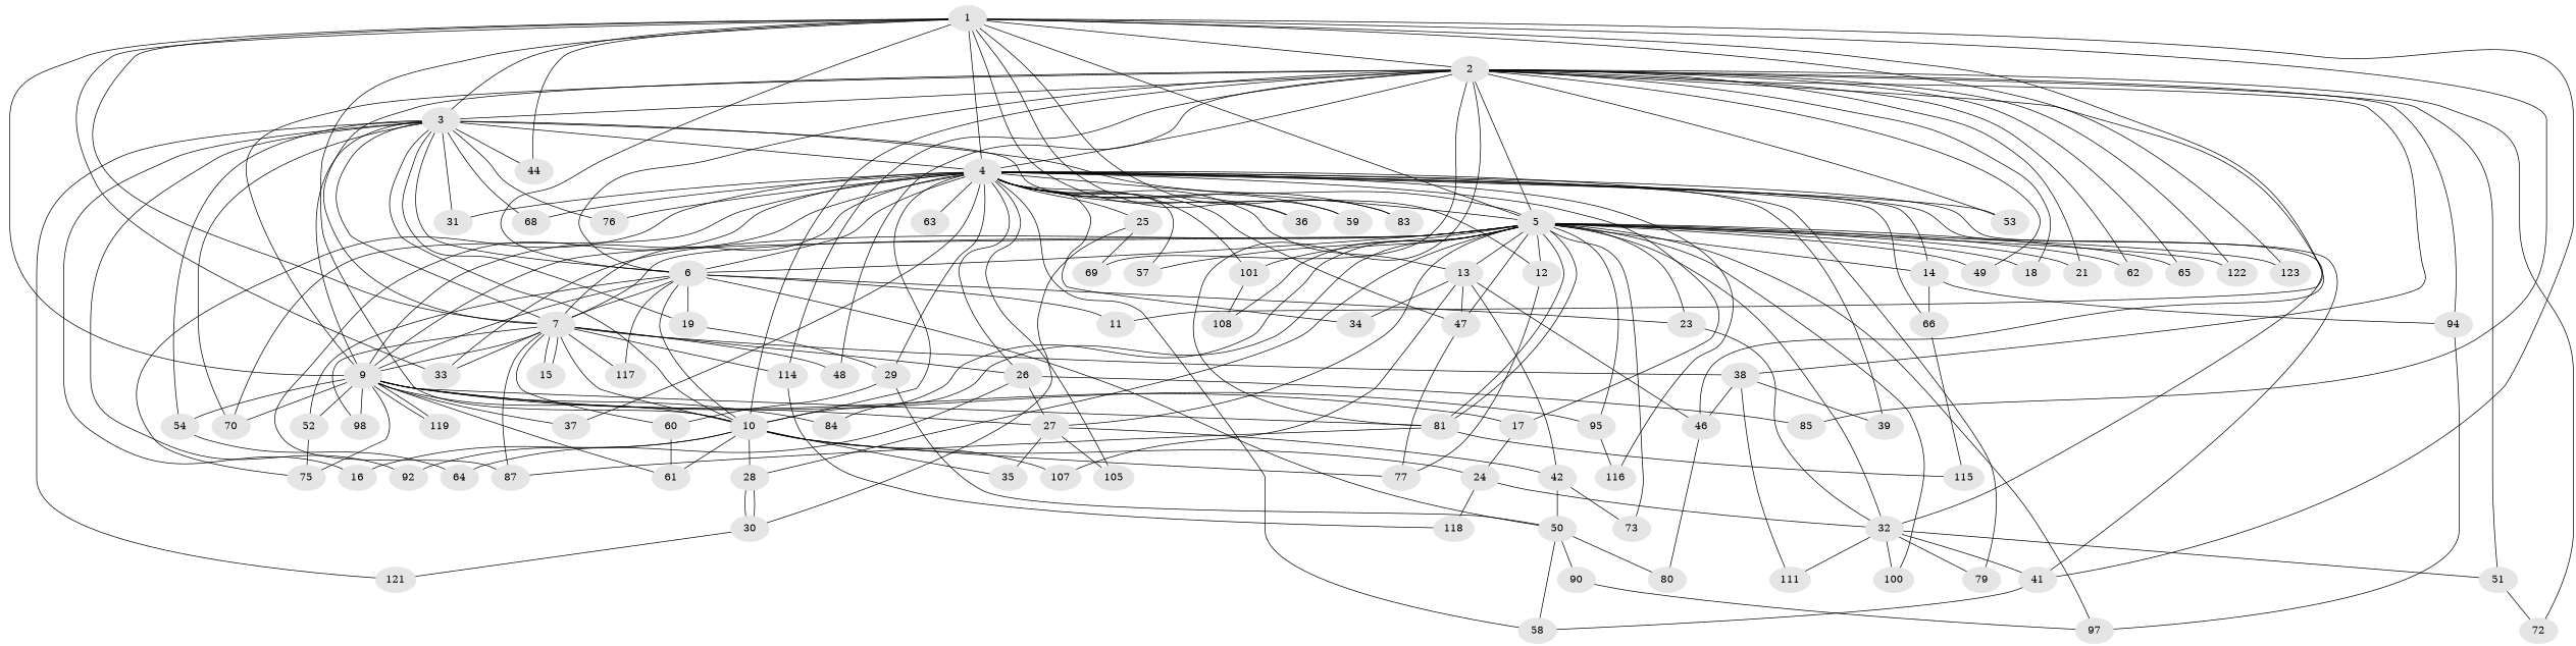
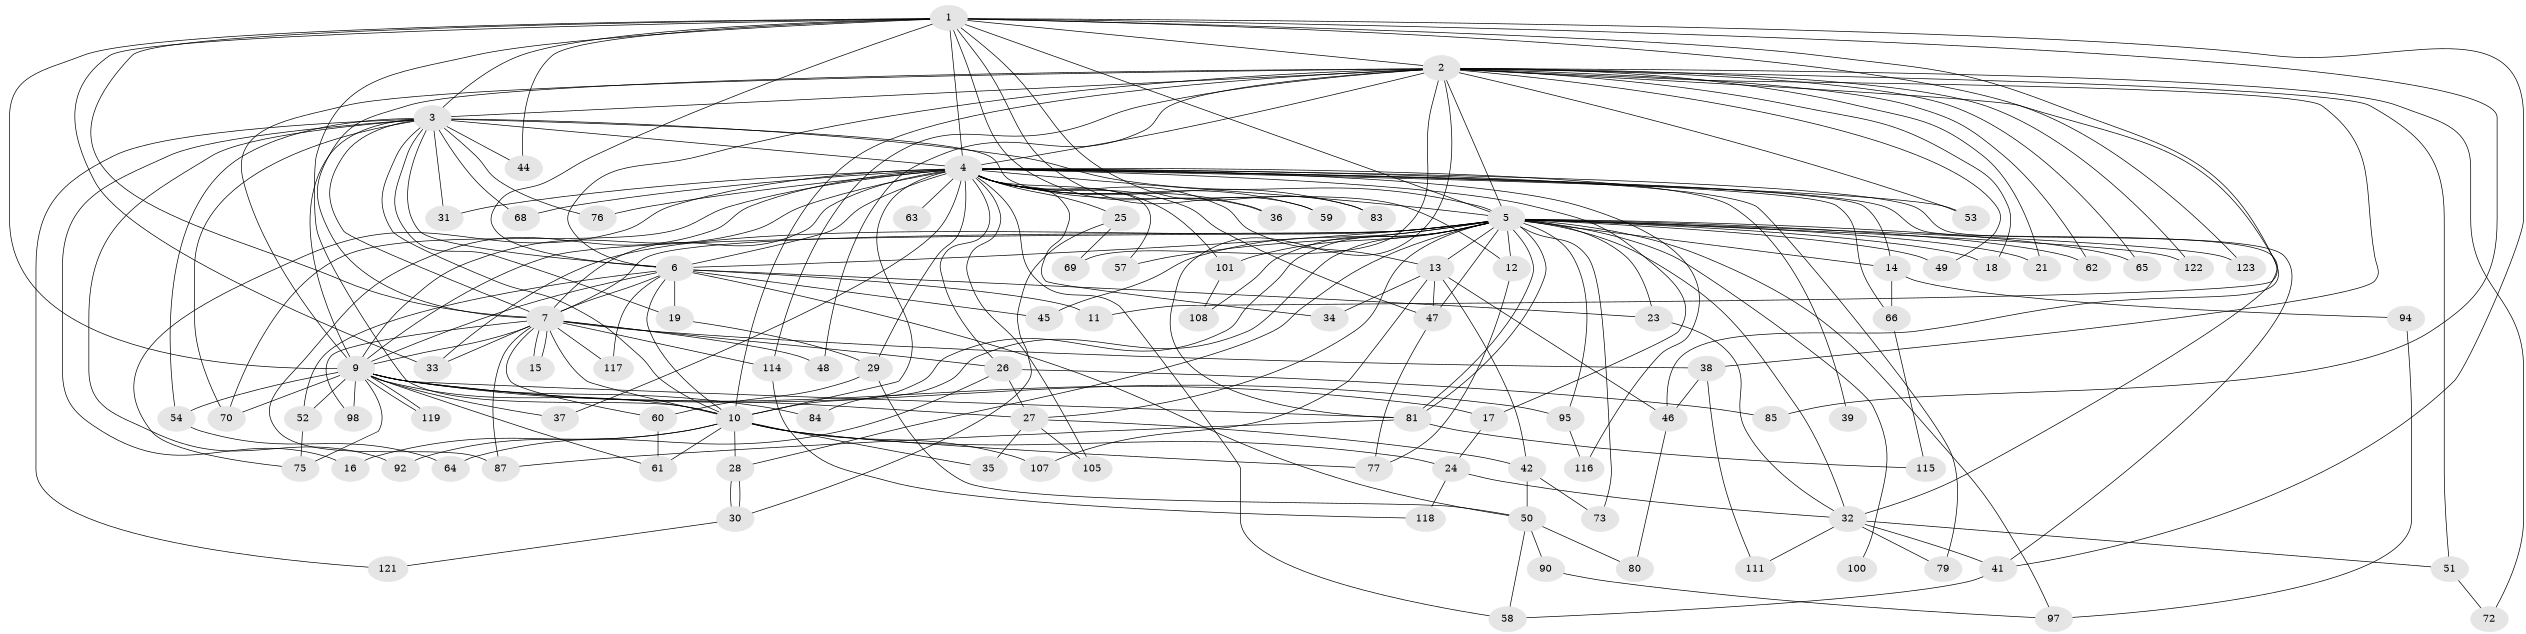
  graph {
    node [color=gray90 style=filled]
    1 [super="+20"]
    2 [super="+56"]
    3 [super="+91"]
    4 [super="+8"]
    5 [super="+88"]
    6 [super="+102"]
    7 [super="+89"]
    9 [super="+113"]
    10 [super="+96"]
    11
    33
    36
    41 [super="+43"]
    44
    59
    83
    85
    123
    49
    18
    21
    38 [super="+93"]
    46
    48
    51
    53
    62
    65
    69
    72
    81 [super="+82"]
    94
    114
    122
    12 [super="+110"]
    16
    19 [super="+104"]
    31
    54
    68 [super="+112"]
    70 [super="+99"]
    76
    92
    121
    13 [super="+22"]
    14
    17
    25
    26 [super="+106"]
    29
    32 [super="+124"]
    34
    37
    39
    47 [super="+58"]
    n56 [label=58 super="+78"]
    57
    63
    66
    75 [super="+86"]
    79
    87 [super="+120"]
    101
    105
    116
    23
    27 [super="+71"]
    28
+   45
    73
    84
    95
    97 [super="+103"]
    100
    108
    50 [super="+67"]
    52
    117
    15
    60 [super="+109"]
    98
    61
    119
    24 [super="+40"]
    35
    77
    107
    111
    80
    115
    118
    64
    42
    30 [super="+74"]
    90
    1 -- 2
    1 -- 3
    1 -- 4 [weight=2]
    1 -- 5
    1 -- 6 [weight=2]
    1 -- 7
    1 -- 9
    1 -- 10
    1 -- 11
    1 -- 33
    1 -- 36
    1 -- 41
    1 -- 44
    1 -- 59
    1 -- 83
    1 -- 85
    1 -- 123
    2 -- 3 [weight=2]
    2 -- 4 [weight=2]
    2 -- 5
    2 -- 6
    2 -- 7 [weight=2]
    2 -- 9
    2 -- 10
    2 -- 49
    2 -- 18
    2 -- 21
    2 -- 38
    2 -- 46
    2 -- 48
    2 -- 51
    2 -- 53
    2 -- 62
    2 -- 65
    2 -- 69
    2 -- 72
    2 -- 81
-   2 -- 94
    2 -- 114
    2 -- 122
    3 -- 4 [weight=2]
    3 -- 5
    3 -- 6
    3 -- 7
    3 -- 9
    3 -- 10
    3 -- 44
    3 -- 12
    3 -- 16
    3 -- 19
    3 -- 31
    3 -- 54
    3 -- 68
    3 -- 70
    3 -- 76
    3 -- 92
    3 -- 121
    4 -- 5 [weight=2]
    4 -- 6 [weight=3]
    4 -- 7 [weight=2]
    4 -- 9 [weight=2]
    4 -- 10 [weight=3]
    4 -- 36
    4 -- 41
    4 -- 59
    4 -- 83
    4 -- 53
    4 -- 31
    4 -- 68 [weight=2]
    4 -- 70
    4 -- 76
    4 -- 13
    4 -- 14
    4 -- 17
    4 -- 25 [weight=2]
    4 -- 26 [weight=2]
    4 -- 29 [weight=2]
    4 -- 32
    4 -- 34
    4 -- 37
    4 -- 39
    4 -- 47
    4 -- n56
    4 -- 57
    4 -- 63
    4 -- 66
    4 -- 75
    4 -- 79
    4 -- 87
    4 -- 101
    4 -- 105
    4 -- 116
    5 -- 6
    5 -- 7
    5 -- 9
    5 -- 10
    5 -- 33
    5 -- 123
    5 -- 49
    5 -- 18
    5 -- 21
    5 -- 62
    5 -- 65
    5 -- 81
    5 -- 81
    5 -- 122
    5 -- 12
    5 -- 13 [weight=2]
    5 -- 14
    5 -- 32
    5 -- 47
    5 -- 57
    5 -- 101
    5 -- 23
    5 -- 27
    5 -- 28
+   5 -- 45
    5 -- 73
    5 -- 84
    5 -- 95
    5 -- 97
    5 -- 100
    5 -- 108
    6 -- 7 [weight=2]
    6 -- 9
    6 -- 10
    6 -- 11
    6 -- 19
    6 -- 23
+   6 -- 45
    6 -- 50
    6 -- 52
    6 -- 117
    7 -- 9
    7 -- 10
    7 -- 33
    7 -- 38
    7 -- 48
    7 -- 114
    7 -- 26
    7 -- 87
    7 -- 117
    7 -- 15
    7 -- 15
    7 -- 60
    7 -- 98
    9 -- 10
    9 -- 81
    9 -- 54
    9 -- 70
    9 -- 17
    9 -- 37
    9 -- 75
    9 -- 27
    9 -- 84
    9 -- 95
    9 -- 52
    9 -- 98
    9 -- 61
    9 -- 119
    9 -- 119
    10 -- 16
    10 -- 92
    10 -- 28
    10 -- 61
    10 -- 24
    10 -- 35
    10 -- 77
    10 -- 107
    41 -- n56
    38 -- 46
-   38 -- 39
    38 -- 111
    46 -- 80
    51 -- 72
    81 -- 87
    81 -- 115
    94 -- 97
    114 -- 118
    12 -- 77
    19 -- 29
    54 -- 64
    13 -- 46
    13 -- 34
    13 -- 47
    13 -- 107
    13 -- 42
    14 -- 94
    14 -- 66
    17 -- 24
    25 -- 69
    25 -- 30
    26 -- 85
    26 -- 27
    26 -- 64
    29 -- 50
    29 -- 60
    32 -- 41
    32 -- 51
    32 -- 79
-   32 -- 100
    32 -- 111
    47 -- 77
    66 -- 115
    101 -- 108
    23 -- 32
    27 -- 105
    27 -- 35
    27 -- 42
    28 -- 30
    28 -- 30
    95 -- 116
    50 -- n56
    50 -- 80
    50 -- 90 [weight=2]
    52 -- 75
    60 -- 61
    24 -- 32
    24 -- 118
    42 -- 73
    42 -- 50
    30 -- 121
    90 -- 97
  }
